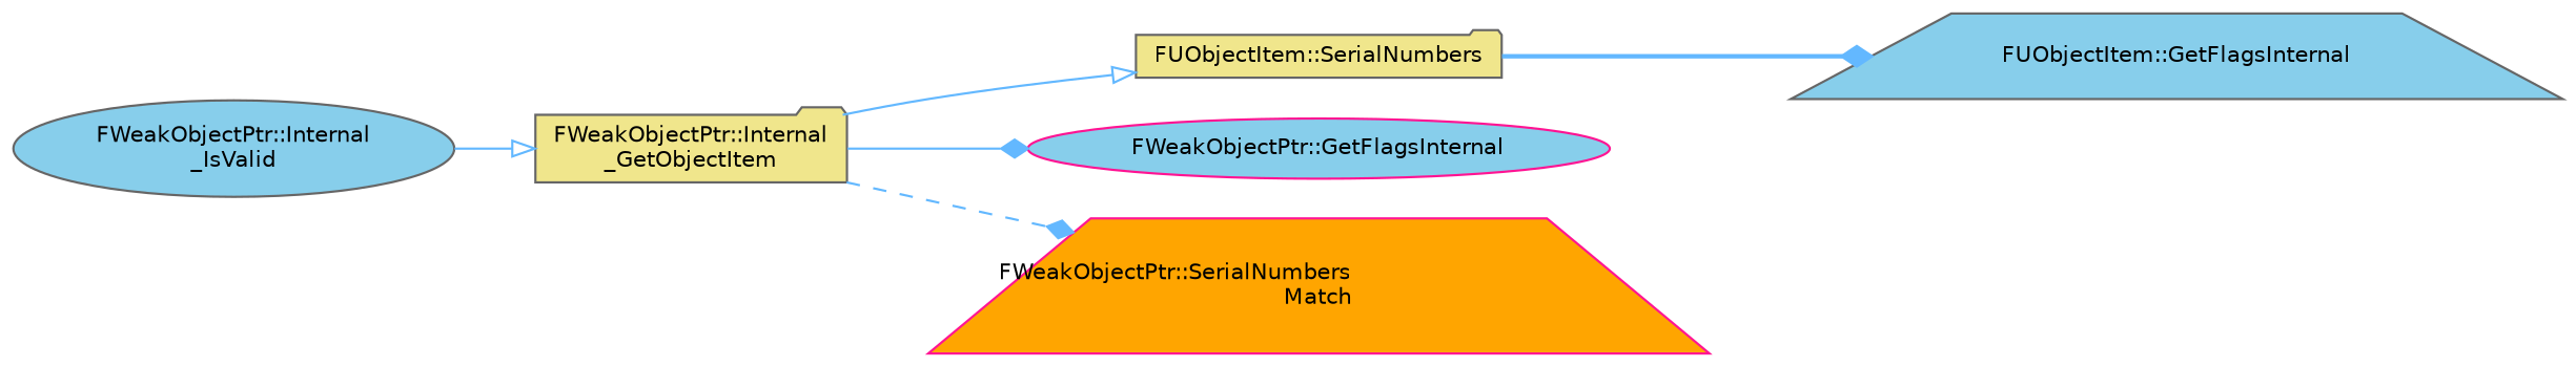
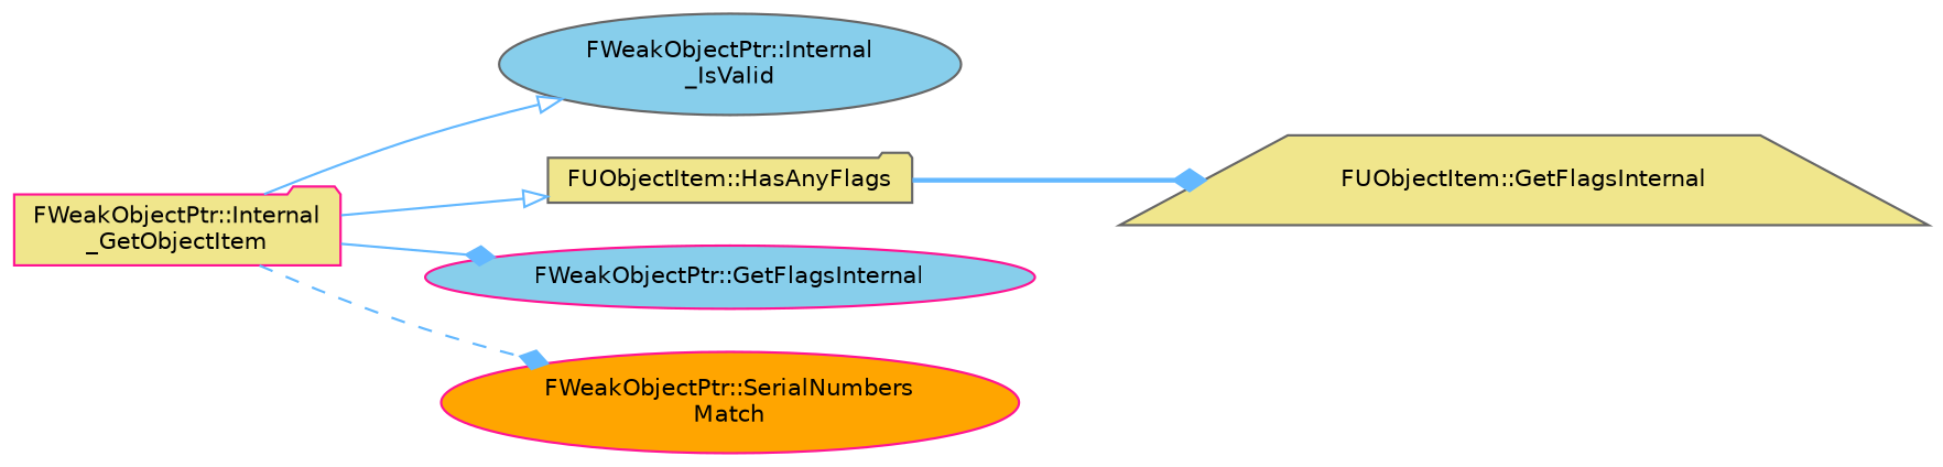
  digraph {
    rankdir=LR
    node [color=gray40 fillcolor=skyblue fontname=Helvetica fontsize=10 shape=ellipse style=filled]
    edge [arrowhead=diamond color=steelblue1 fontname=Helvetica fontsize=10 labelfontname=Helvetica labelfontsize=10 style=solid]
    n1 [fontcolor=black height=0.2 label="FWeakObjectPtr::Internal\l_IsValid" width=0.4]
-   n2 [fillcolor=khaki height=0.2 label="FWeakObjectPtr::Internal\l_GetObjectItem" shape=folder width=0.4]
-   n3 [fillcolor=khaki height=0.2 label="FUObjectItem::SerialNumbers" shape=folder width=0.4]
+   n2 [color=deeppink fillcolor=khaki height=0.2 label="FWeakObjectPtr::Internal\l_GetObjectItem" shape=folder width=0.4]
+   n3 [fillcolor=khaki height=0.2 label="FUObjectItem::HasAnyFlags" shape=folder width=0.4]
    n4 [color=deeppink height=0.2 label="FWeakObjectPtr::GetFlagsInternal" width=0.4]
-   n5 [color=deeppink fillcolor=orange height=0.2 label="FWeakObjectPtr::SerialNumbers\lMatch" shape=trapezium width=0.4]
-   n6 [height=0.2 label="FUObjectItem::GetFlagsInternal" shape=trapezium width=0.4]
-   n1 -> n2 [arrowhead=onormal]
+   n5 [color=deeppink fillcolor=orange height=0.2 label="FWeakObjectPtr::SerialNumbers\lMatch" width=0.4]
+   n6 [fillcolor=khaki height=0.2 label="FUObjectItem::GetFlagsInternal" shape=trapezium width=0.4]
+   n2 -> n1 [arrowhead=onormal]
    n2 -> n3 [arrowhead=onormal]
    n2 -> n4
    n2 -> n5 [style=dashed]
    n3 -> n6 [style=bold]
  }
